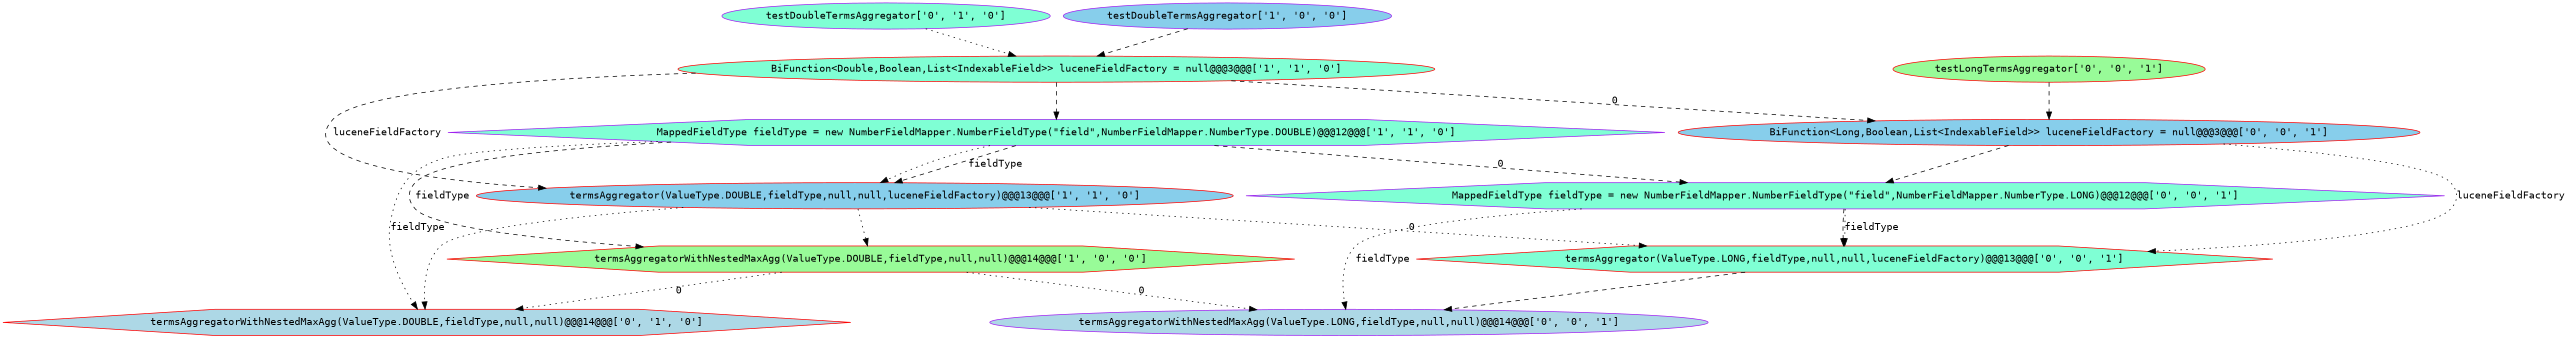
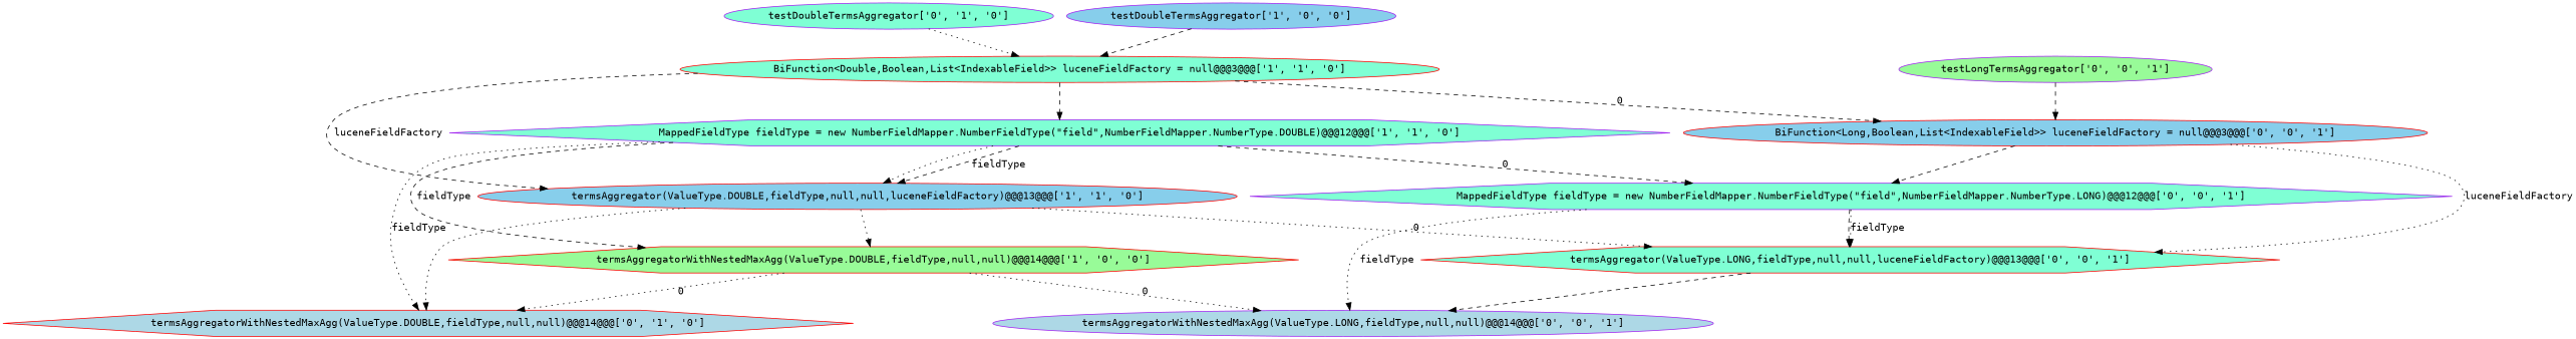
  digraph {
    fontname="DejaVu Sans Mono"
    node [fillcolor=aquamarine shape=ellipse style=filled color=purple fontname="DejaVu Sans Mono"]
    edge [style=dotted fontname="DejaVu Sans Mono"]
    n1 [label="testDoubleTermsAggregator['0', '1', '0']"]
    n2 [label="BiFunction<Double,Boolean,List<IndexableField>> luceneFieldFactory = null@@@3@@@['1', '1', '0']" color=red]
    n3 [fillcolor=lightblue label="termsAggregatorWithNestedMaxAgg(ValueType.DOUBLE,fieldType,null,null)@@@14@@@['0', '1', '0']" shape=hexagon color=red]
    n4 [label="termsAggregator(ValueType.LONG,fieldType,null,null,luceneFieldFactory)@@@13@@@['0', '0', '1']" shape=hexagon color=red]
    n5 [fillcolor=lightblue label="termsAggregatorWithNestedMaxAgg(ValueType.LONG,fieldType,null,null)@@@14@@@['0', '0', '1']"]
    n6 [fillcolor=skyblue label="termsAggregator(ValueType.DOUBLE,fieldType,null,null,luceneFieldFactory)@@@13@@@['1', '1', '0']" color=red]
    n7 [fillcolor=skyblue label="BiFunction<Long,Boolean,List<IndexableField>> luceneFieldFactory = null@@@3@@@['0', '0', '1']" color=red]
    n8 [label="MappedFieldType fieldType = new NumberFieldMapper.NumberFieldType(\"field\",NumberFieldMapper.NumberType.DOUBLE)@@@12@@@['1', '1', '0']" shape=hexagon]
    n9 [fillcolor=palegreen label="termsAggregatorWithNestedMaxAgg(ValueType.DOUBLE,fieldType,null,null)@@@14@@@['1', '0', '0']" shape=hexagon color=red]
    n10 [label="MappedFieldType fieldType = new NumberFieldMapper.NumberFieldType(\"field\",NumberFieldMapper.NumberType.LONG)@@@12@@@['0', '0', '1']" shape=hexagon]
-   n11 [fillcolor=palegreen label="testLongTermsAggregator['0', '0', '1']" color=red]
+   n11 [fillcolor=palegreen label="testLongTermsAggregator['0', '0', '1']"]
    n12 [fillcolor=skyblue label="testDoubleTermsAggregator['1', '0', '0']"]
    n1 -> n2
    n2 -> n6 [label=luceneFieldFactory style=dashed]
    n2 -> n7 [label=0 style=dashed]
    n2 -> n8 [style=dashed]
    n4 -> n5 [style=dashed]
    n6 -> n3
    n6 -> n4 [label=0]
    n6 -> n9
    n7 -> n4 [label=luceneFieldFactory]
    n7 -> n10 [style=dashed]
    n8 -> n3 [label=fieldType]
    n8 -> n6 [label=fieldType style=dashed]
    n8 -> n6
    n8 -> n9 [label=fieldType style=dashed]
    n8 -> n10 [label=0 style=dashed]
    n9 -> n3 [label=0]
    n9 -> n5 [label=0]
    n10 -> n4 [label=fieldType]
    n10 -> n4 [style=dashed]
    n10 -> n5 [label=fieldType]
    n11 -> n7 [style=dashed]
    n12 -> n2 [style=dashed]
  }
